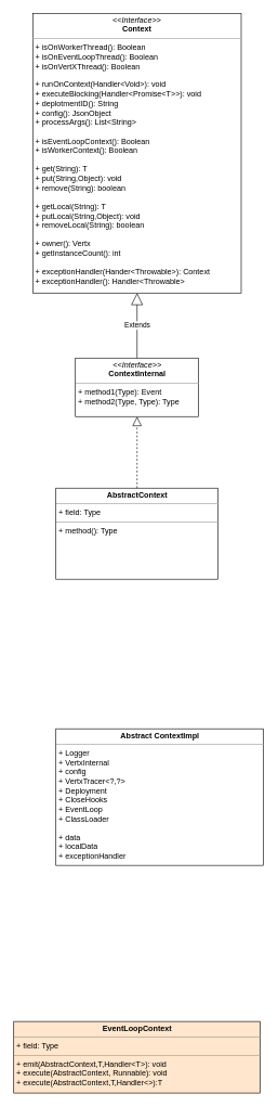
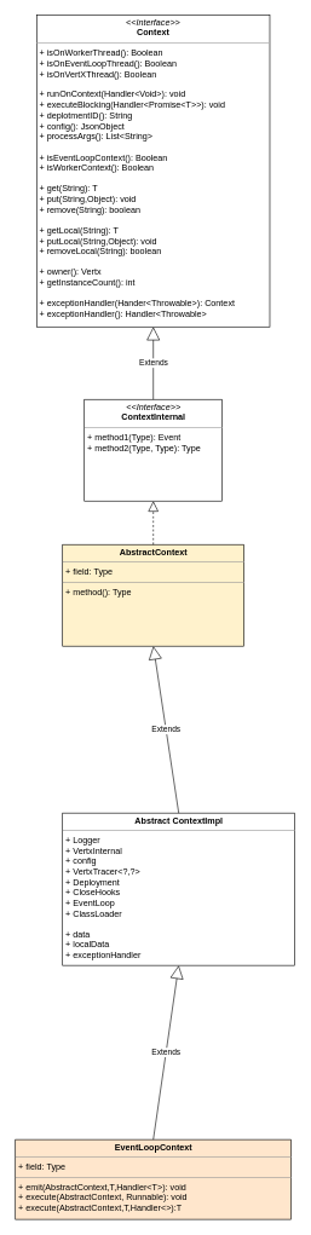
  <mxCell id="0" />
  <mxCell id="1" parent="0" />
  <mxCell id="2" value="&lt;p style=&quot;margin: 0px ; margin-top: 4px ; text-align: center&quot;&gt;&lt;i&gt;&amp;lt;&amp;lt;Interface&amp;gt;&amp;gt;&lt;/i&gt;&lt;br&gt;&lt;b&gt;Context&lt;/b&gt;&lt;/p&gt;&lt;hr size=&quot;1&quot;&gt;&lt;p style=&quot;margin: 0px ; margin-left: 4px&quot;&gt;+ isOnWorkerThread(): Boolean&lt;br&gt;+ isOnEventLoopThread(): Boolean&lt;/p&gt;&lt;p style=&quot;margin: 0px ; margin-left: 4px&quot;&gt;+ isOnVertXThread(): Boolean&lt;/p&gt;&lt;p style=&quot;margin: 0px ; margin-left: 4px&quot;&gt;&lt;br&gt;&lt;/p&gt;&lt;p style=&quot;margin: 0px ; margin-left: 4px&quot;&gt;+ runOnContext(Handler&amp;lt;Void&amp;gt;): void&lt;/p&gt;&lt;p style=&quot;margin: 0px ; margin-left: 4px&quot;&gt;+ executeBlocking(Handler&amp;lt;Promise&amp;lt;T&amp;gt;&amp;gt;): void&lt;/p&gt;&lt;p style=&quot;margin: 0px ; margin-left: 4px&quot;&gt;+ deplotmentID(): String&lt;/p&gt;&lt;p style=&quot;margin: 0px ; margin-left: 4px&quot;&gt;+ config(): JsonObject&lt;/p&gt;&lt;p style=&quot;margin: 0px ; margin-left: 4px&quot;&gt;+ processArgs(): List&amp;lt;String&amp;gt;&lt;/p&gt;&lt;p style=&quot;margin: 0px ; margin-left: 4px&quot;&gt;&lt;br&gt;&lt;/p&gt;&lt;p style=&quot;margin: 0px ; margin-left: 4px&quot;&gt;+ isEventLoopContext(): Boolean&lt;/p&gt;&lt;p style=&quot;margin: 0px ; margin-left: 4px&quot;&gt;+ isWorkerContext(): Boolean&lt;/p&gt;&lt;p style=&quot;margin: 0px ; margin-left: 4px&quot;&gt;&lt;br&gt;&lt;/p&gt;&lt;p style=&quot;margin: 0px ; margin-left: 4px&quot;&gt;+ get(String): T&lt;/p&gt;&lt;p style=&quot;margin: 0px ; margin-left: 4px&quot;&gt;+ put(String,Object): void&lt;/p&gt;&lt;p style=&quot;margin: 0px ; margin-left: 4px&quot;&gt;+ remove(String): boolean&lt;/p&gt;&lt;p style=&quot;margin: 0px ; margin-left: 4px&quot;&gt;&lt;br&gt;&lt;/p&gt;&lt;p style=&quot;margin: 0px ; margin-left: 4px&quot;&gt;+ getLocal(String): T&lt;/p&gt;&lt;p style=&quot;margin: 0px ; margin-left: 4px&quot;&gt;+ putLocal(String,Object): void&lt;/p&gt;&lt;p style=&quot;margin: 0px ; margin-left: 4px&quot;&gt;+ removeLocal(String): boolean&lt;/p&gt;&lt;p style=&quot;margin: 0px ; margin-left: 4px&quot;&gt;&lt;br&gt;&lt;/p&gt;&lt;p style=&quot;margin: 0px ; margin-left: 4px&quot;&gt;+ owner(): Vertx&lt;/p&gt;&lt;p style=&quot;margin: 0px ; margin-left: 4px&quot;&gt;+ getInstanceCount(): int&lt;/p&gt;&lt;p style=&quot;margin: 0px ; margin-left: 4px&quot;&gt;&lt;br&gt;&lt;/p&gt;&lt;p style=&quot;margin: 0px ; margin-left: 4px&quot;&gt;+ exceptionHandler(Hander&amp;lt;Throwable&amp;gt;): Context&lt;/p&gt;&lt;p style=&quot;margin: 0px ; margin-left: 4px&quot;&gt;+ exceptionHandler(): Handler&amp;lt;Throwable&amp;gt;&lt;/p&gt;" style="verticalAlign=top;align=left;overflow=fill;fontSize=12;fontFamily=Helvetica;html=1;" parent="1" vertex="1"><mxGeometry x="50" y="20" width="321" height="430" as="geometry" /></mxCell>
- <mxCell id="3" value="&lt;p style=&quot;margin: 0px ; margin-top: 4px ; text-align: center&quot;&gt;&lt;i&gt;&amp;lt;&amp;lt;Interface&amp;gt;&amp;gt;&lt;/i&gt;&lt;br&gt;&lt;b&gt;ContextInternal&lt;/b&gt;&lt;/p&gt;&lt;hr size=&quot;1&quot;&gt;&lt;p style=&quot;margin: 0px ; margin-left: 4px&quot;&gt;+ method1(Type): Event&lt;br&gt;+ method2(Type, Type): Type&lt;/p&gt;&lt;p style=&quot;margin: 0px ; margin-left: 4px&quot;&gt;&lt;br&gt;&lt;/p&gt;" style="verticalAlign=top;align=left;overflow=fill;fontSize=12;fontFamily=Helvetica;html=1;" parent="1" vertex="1"><mxGeometry x="115.5" y="550" width="190" height="90" as="geometry" /></mxCell>
+ <mxCell id="3" value="&lt;p style=&quot;margin: 0px ; margin-top: 4px ; text-align: center&quot;&gt;&lt;i&gt;&amp;lt;&amp;lt;Interface&amp;gt;&amp;gt;&lt;/i&gt;&lt;br&gt;&lt;b&gt;ContextInternal&lt;/b&gt;&lt;/p&gt;&lt;hr size=&quot;1&quot;&gt;&lt;p style=&quot;margin: 0px ; margin-left: 4px&quot;&gt;+ method1(Type): Event&lt;br&gt;+ method2(Type, Type): Type&lt;/p&gt;&lt;p style=&quot;margin: 0px ; margin-left: 4px&quot;&gt;&lt;br&gt;&lt;/p&gt;" style="verticalAlign=top;align=left;overflow=fill;fontSize=12;fontFamily=Helvetica;html=1;" parent="1" vertex="1"><mxGeometry x="115.5" y="550" width="190" height="140" as="geometry" /></mxCell>
  <mxCell id="4" value="Extends" style="endArrow=block;endSize=16;endFill=0;html=1;exitX=0.5;exitY=0;exitDx=0;exitDy=0;entryX=0.5;entryY=1;entryDx=0;entryDy=0;" parent="1" source="3" target="2" edge="1"><mxGeometry width="160" relative="1" as="geometry"><mxPoint x="31" y="560" as="sourcePoint" /><mxPoint x="191" y="560" as="targetPoint" /></mxGeometry></mxCell>
- <mxCell id="5" value="&lt;p style=&quot;margin: 0px ; margin-top: 4px ; text-align: center&quot;&gt;&lt;b&gt;AbstractContext&lt;/b&gt;&lt;/p&gt;&lt;hr size=&quot;1&quot;&gt;&lt;p style=&quot;margin: 0px ; margin-left: 4px&quot;&gt;+ field: Type&lt;/p&gt;&lt;hr size=&quot;1&quot;&gt;&lt;p style=&quot;margin: 0px ; margin-left: 4px&quot;&gt;+ method(): Type&lt;/p&gt;" style="verticalAlign=top;align=left;overflow=fill;fontSize=12;fontFamily=Helvetica;html=1;" parent="1" vertex="1"><mxGeometry x="85.5" y="750" width="250" height="140" as="geometry" /></mxCell>
+ <mxCell id="5" value="&lt;p style=&quot;margin: 0px ; margin-top: 4px ; text-align: center&quot;&gt;&lt;b&gt;AbstractContext&lt;/b&gt;&lt;/p&gt;&lt;hr size=&quot;1&quot;&gt;&lt;p style=&quot;margin: 0px ; margin-left: 4px&quot;&gt;+ field: Type&lt;/p&gt;&lt;hr size=&quot;1&quot;&gt;&lt;p style=&quot;margin: 0px ; margin-left: 4px&quot;&gt;+ method(): Type&lt;/p&gt;" style="verticalAlign=top;align=left;overflow=fill;fontSize=12;fontFamily=Helvetica;html=1;fillColor=#fff2cc;" parent="1" vertex="1"><mxGeometry x="85.5" y="750" width="250" height="140" as="geometry" /></mxCell>
  <mxCell id="6" value="" style="endArrow=block;dashed=1;endFill=0;endSize=12;html=1;exitX=0.5;exitY=0;exitDx=0;exitDy=0;entryX=0.5;entryY=1;entryDx=0;entryDy=0;" parent="1" source="5" target="3" edge="1"><mxGeometry width="160" relative="1" as="geometry"><mxPoint x="-69" y="690" as="sourcePoint" /><mxPoint x="91" y="690" as="targetPoint" /></mxGeometry></mxCell>
  <mxCell id="7" value="&lt;p style=&quot;margin: 0px ; margin-top: 4px ; text-align: center&quot;&gt;&lt;b&gt;Abstract ContextImpl&lt;/b&gt;&lt;/p&gt;&lt;hr size=&quot;1&quot;&gt;&lt;p style=&quot;margin: 0px ; margin-left: 4px&quot;&gt;+ Logger&lt;/p&gt;&lt;p style=&quot;margin: 0px ; margin-left: 4px&quot;&gt;+ VertxInternal&lt;/p&gt;&lt;p style=&quot;margin: 0px ; margin-left: 4px&quot;&gt;+ config&lt;/p&gt;&lt;p style=&quot;margin: 0px ; margin-left: 4px&quot;&gt;+ VertxTracer&amp;lt;?,?&amp;gt;&lt;/p&gt;&lt;p style=&quot;margin: 0px ; margin-left: 4px&quot;&gt;+ Deployment&lt;/p&gt;&lt;p style=&quot;margin: 0px ; margin-left: 4px&quot;&gt;+ CloseHooks&lt;/p&gt;&lt;p style=&quot;margin: 0px ; margin-left: 4px&quot;&gt;+ EventLoop&lt;/p&gt;&lt;p style=&quot;margin: 0px ; margin-left: 4px&quot;&gt;+ ClassLoader&lt;/p&gt;&lt;p style=&quot;margin: 0px ; margin-left: 4px&quot;&gt;&lt;br&gt;&lt;/p&gt;&lt;p style=&quot;margin: 0px ; margin-left: 4px&quot;&gt;+ data&lt;/p&gt;&lt;p style=&quot;margin: 0px ; margin-left: 4px&quot;&gt;+ localData&lt;/p&gt;&lt;p style=&quot;margin: 0px ; margin-left: 4px&quot;&gt;+ exceptionHandler&lt;/p&gt;&lt;p style=&quot;margin: 0px ; margin-left: 4px&quot;&gt;&lt;br&gt;&lt;/p&gt;&lt;p style=&quot;margin: 0px ; margin-left: 4px&quot;&gt;+ internalOrderTasks: TaskQueue&lt;/p&gt;&lt;p style=&quot;margin: 0px ; margin-left: 4px&quot;&gt;+ internalBlockingPool : WorkerPool&lt;/p&gt;&lt;p style=&quot;margin: 0px ; margin-left: 4px&quot;&gt;+ workerPool: WorkerPool&lt;/p&gt;&lt;p style=&quot;margin: 0px ; margin-left: 4px&quot;&gt;+ orderedTasks: TaskQueuue&lt;/p&gt;&lt;hr size=&quot;1&quot;&gt;&lt;p style=&quot;margin: 0px ; margin-left: 4px&quot;&gt;+ method(): Type&lt;/p&gt;" style="verticalAlign=top;align=left;overflow=fill;fontSize=12;fontFamily=Helvetica;html=1;" parent="1" vertex="1"><mxGeometry x="85.5" y="1120" width="320" height="210" as="geometry" /></mxCell>
+ <mxCell id="8" value="Extends" style="endArrow=block;endSize=16;endFill=0;html=1;exitX=0.5;exitY=0;exitDx=0;exitDy=0;entryX=0.5;entryY=1;entryDx=0;entryDy=0;" parent="1" source="7" target="5" edge="1"><mxGeometry width="160" relative="1" as="geometry"><mxPoint x="-119" y="890" as="sourcePoint" /><mxPoint x="-119" y="790" as="targetPoint" /></mxGeometry></mxCell>
  <mxCell id="9" value="&lt;p style=&quot;margin: 0px ; margin-top: 4px ; text-align: center&quot;&gt;&lt;b&gt;EventLoopContext&lt;/b&gt;&lt;/p&gt;&lt;hr size=&quot;1&quot;&gt;&lt;p style=&quot;margin: 0px ; margin-left: 4px&quot;&gt;+ field: Type&lt;/p&gt;&lt;hr size=&quot;1&quot;&gt;&lt;p style=&quot;margin: 0px ; margin-left: 4px&quot;&gt;+ emit(AbstractContext,T,Handler&amp;lt;T&amp;gt;): void&lt;/p&gt;&lt;p style=&quot;margin: 0px ; margin-left: 4px&quot;&gt;+ execute(AbstractContext, Runnable): void&lt;/p&gt;&lt;p style=&quot;margin: 0px ; margin-left: 4px&quot;&gt;+ execute(AbstractContext,T,Handler&amp;lt;&amp;gt;):T&lt;/p&gt;" style="verticalAlign=top;align=left;overflow=fill;fontSize=12;fontFamily=Helvetica;html=1;fillColor=#ffe6cc;" parent="1" vertex="1"><mxGeometry x="20.5" y="1570" width="380" height="110" as="geometry" /></mxCell>
+ <mxCell id="10" value="Extends" style="endArrow=block;endSize=16;endFill=0;html=1;exitX=0.5;exitY=0;exitDx=0;exitDy=0;entryX=0.5;entryY=1;entryDx=0;entryDy=0;" parent="1" source="9" target="7" edge="1"><mxGeometry width="160" relative="1" as="geometry"><mxPoint x="391" y="1400" as="sourcePoint" /><mxPoint x="391" y="1270" as="targetPoint" /></mxGeometry></mxCell>
